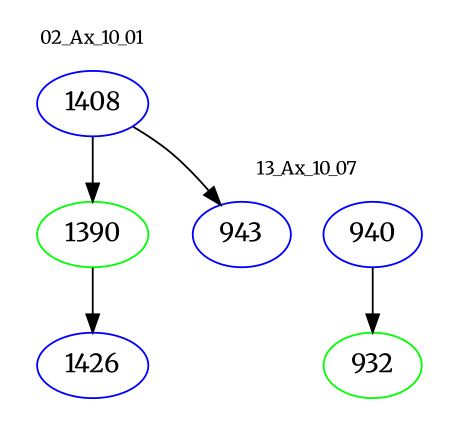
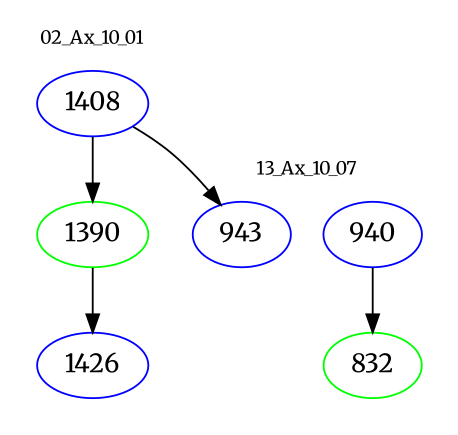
  digraph {
    fontname=Merriweather
    node [color=blue fontname=Merriweather]
    edge [color=black fontname=Merriweather]
    n1 [label=940]
-   n2 [color=green label=932]
+   n2 [color=green label=832]
    n3 [label=943]
    n4 [label=1408]
    n5 [color=green label=1390]
    n6 [label=1426]
    subgraph cluster_1 {
      color=white
      fontsize=10
      label="13_Ax_10_07"
      n1
      n2
      n3
    }
    subgraph cluster_2 {
      color=white
      fontsize=10
      label="02_Ax_10_01"
      n4
      n5
      n6
    }
    n1 -> n2
    n4 -> n3
    n4 -> n5
    n5 -> n6
  }
